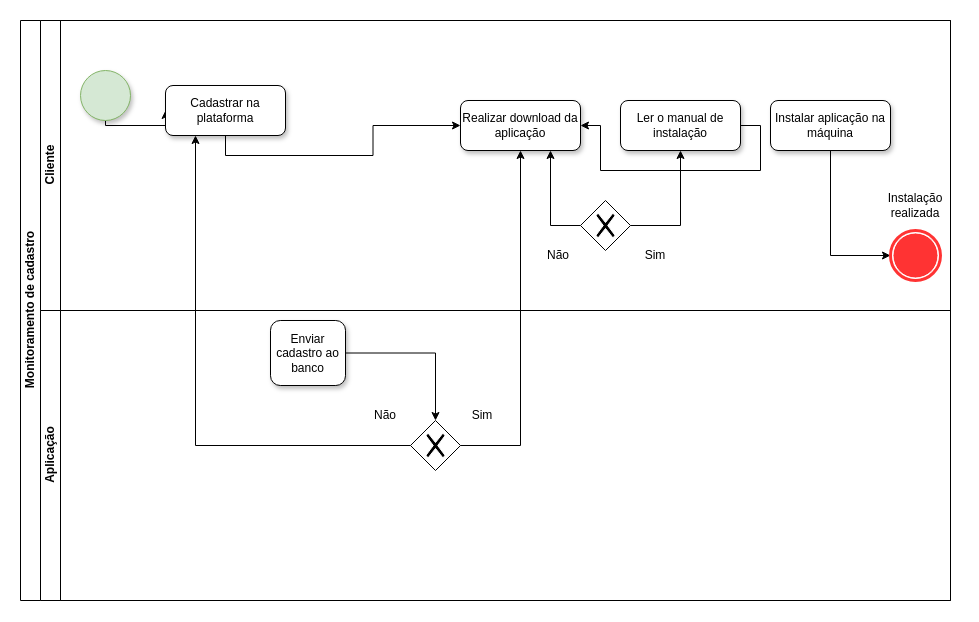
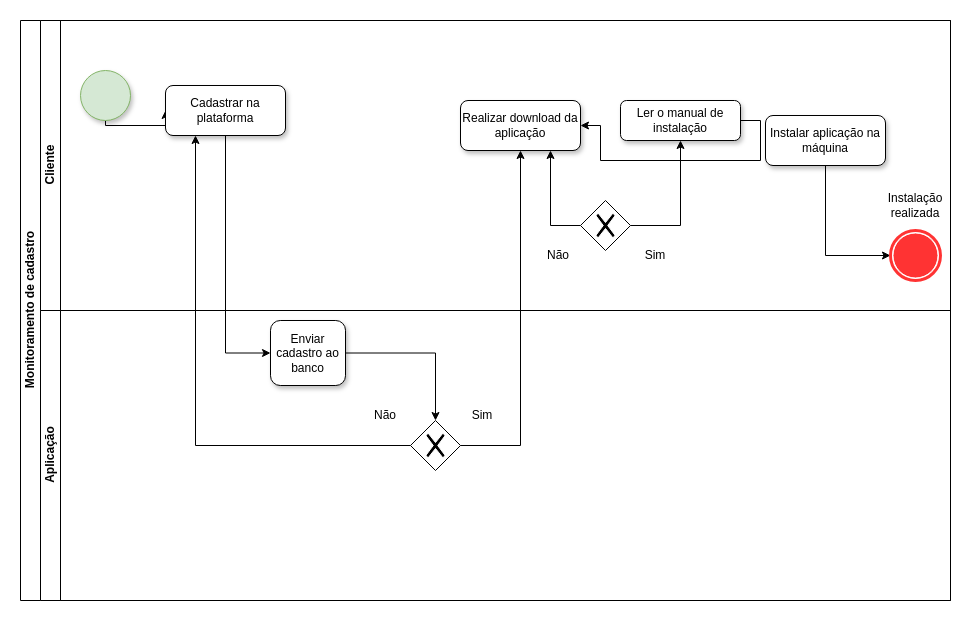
  <mxCell id="0" />
  <mxCell id="1" parent="0" />
  <mxCell id="2" value="Monitoramento de cadastro" style="swimlane;html=1;childLayout=stackLayout;resizeParent=1;resizeParentMax=0;horizontal=0;startSize=20;horizontalStack=0;" vertex="1" parent="1"><mxGeometry x="20" y="20" width="930" height="580" as="geometry" /></mxCell>
  <mxCell id="3" value="Cliente" style="swimlane;html=1;startSize=20;horizontal=0;" vertex="1" parent="2"><mxGeometry x="20" width="910" height="290" as="geometry" /></mxCell>
  <mxCell id="4" style="edgeStyle=orthogonalEdgeStyle;rounded=0;orthogonalLoop=1;jettySize=auto;html=1;exitX=0.5;exitY=1;exitDx=0;exitDy=0;entryX=0;entryY=0.5;entryDx=0;entryDy=0;" edge="1" parent="3" source="5" target="6"><mxGeometry relative="1" as="geometry"><Array as="points"><mxPoint x="65" y="105" /></Array></mxGeometry></mxCell>
  <mxCell id="5" value="" style="shape=mxgraph.bpmn.shape;html=1;verticalLabelPosition=bottom;labelBackgroundColor=#ffffff;verticalAlign=top;align=center;perimeter=ellipsePerimeter;outlineConnect=0;outline=standard;symbol=general;fillColor=#d5e8d4;strokeColor=#82b366;shadow=1;" vertex="1" parent="3"><mxGeometry x="40.01" y="50" width="50" height="50" as="geometry" /></mxCell>
  <mxCell id="6" value="Cadastrar na plataforma" style="shape=ext;rounded=1;html=1;whiteSpace=wrap;shadow=1;" vertex="1" parent="3"><mxGeometry x="125" y="65" width="120" height="50" as="geometry" /></mxCell>
  <mxCell id="7" value="Realizar download da aplicação" style="shape=ext;rounded=1;html=1;whiteSpace=wrap;shadow=1;" vertex="1" parent="3"><mxGeometry x="420" y="80" width="120" height="50" as="geometry" /></mxCell>
  <mxCell id="8" style="edgeStyle=orthogonalEdgeStyle;rounded=0;orthogonalLoop=1;jettySize=auto;html=1;exitX=1;exitY=0.5;exitDx=0;exitDy=0;" edge="1" parent="3" source="9" target="7"><mxGeometry relative="1" as="geometry" /></mxCell>
- <mxCell id="9" value="Ler o manual de instalação" style="shape=ext;rounded=1;html=1;whiteSpace=wrap;shadow=1;" vertex="1" parent="3"><mxGeometry x="580" y="80" width="120" height="50" as="geometry" /></mxCell>
+ <mxCell id="9" value="Ler o manual de instalação" style="shape=ext;rounded=1;html=1;whiteSpace=wrap;shadow=1;" vertex="1" parent="3"><mxGeometry x="580" y="80" width="120" height="40" as="geometry" /></mxCell>
  <mxCell id="10" style="edgeStyle=orthogonalEdgeStyle;rounded=0;orthogonalLoop=1;jettySize=auto;html=1;exitX=0;exitY=0.5;exitDx=0;exitDy=0;entryX=0.75;entryY=1;entryDx=0;entryDy=0;" edge="1" parent="3" source="12" target="7"><mxGeometry relative="1" as="geometry" /></mxCell>
  <mxCell id="11" style="edgeStyle=orthogonalEdgeStyle;rounded=0;orthogonalLoop=1;jettySize=auto;html=1;exitX=1;exitY=0.5;exitDx=0;exitDy=0;entryX=0.5;entryY=1;entryDx=0;entryDy=0;" edge="1" parent="3" source="12" target="9"><mxGeometry relative="1" as="geometry" /></mxCell>
  <mxCell id="12" value="" style="shape=mxgraph.bpmn.shape;html=1;verticalLabelPosition=bottom;labelBackgroundColor=#ffffff;verticalAlign=top;align=center;perimeter=rhombusPerimeter;background=gateway;outlineConnect=0;outline=none;symbol=exclusiveGw;" vertex="1" parent="3"><mxGeometry x="540" y="180" width="50" height="50" as="geometry" /></mxCell>
  <mxCell id="13" value="Não" style="text;html=1;strokeColor=none;fillColor=none;align=center;verticalAlign=middle;whiteSpace=wrap;rounded=0;" vertex="1" parent="3"><mxGeometry x="493.13" y="220" width="50" height="30" as="geometry" /></mxCell>
  <mxCell id="14" value="Sim" style="text;html=1;strokeColor=none;fillColor=none;align=center;verticalAlign=middle;whiteSpace=wrap;rounded=0;" vertex="1" parent="3"><mxGeometry x="593.13" y="220" width="43.75" height="30" as="geometry" /></mxCell>
  <mxCell id="15" style="edgeStyle=orthogonalEdgeStyle;rounded=0;orthogonalLoop=1;jettySize=auto;html=1;exitX=0.5;exitY=1;exitDx=0;exitDy=0;entryX=0;entryY=0.5;entryDx=0;entryDy=0;" edge="1" parent="3" source="16" target="17"><mxGeometry relative="1" as="geometry" /></mxCell>
- <mxCell id="16" value="Instalar aplicação na máquina" style="shape=ext;rounded=1;html=1;whiteSpace=wrap;shadow=1;" vertex="1" parent="3"><mxGeometry x="730" y="80" width="120" height="50" as="geometry" /></mxCell>
+ <mxCell id="16" value="Instalar aplicação na máquina" style="shape=ext;rounded=1;html=1;whiteSpace=wrap;shadow=1;" vertex="1" parent="3"><mxGeometry x="725" y="95" width="120" height="50" as="geometry" /></mxCell>
  <mxCell id="17" value="" style="shape=mxgraph.bpmn.shape;html=1;verticalLabelPosition=bottom;labelBackgroundColor=#ffffff;verticalAlign=top;align=center;perimeter=ellipsePerimeter;outlineConnect=0;outline=end;symbol=terminate;strokeColor=#FF3333;" vertex="1" parent="3"><mxGeometry x="849.99" y="210" width="50" height="50" as="geometry" /></mxCell>
  <mxCell id="18" value="Instalação realizada" style="text;html=1;strokeColor=none;fillColor=none;align=center;verticalAlign=middle;whiteSpace=wrap;rounded=0;" vertex="1" parent="3"><mxGeometry x="833.12" y="170" width="83.75" height="30" as="geometry" /></mxCell>
  <mxCell id="19" value="Aplicação" style="swimlane;html=1;startSize=20;horizontal=0;" vertex="1" parent="2"><mxGeometry x="20" y="290" width="910" height="290" as="geometry" /></mxCell>
  <mxCell id="20" style="edgeStyle=orthogonalEdgeStyle;rounded=0;orthogonalLoop=1;jettySize=auto;html=1;exitX=1;exitY=0.5;exitDx=0;exitDy=0;entryX=0.5;entryY=0;entryDx=0;entryDy=0;" edge="1" parent="19" source="21" target="22"><mxGeometry relative="1" as="geometry" /></mxCell>
  <mxCell id="21" value="Enviar cadastro ao banco" style="shape=ext;rounded=1;html=1;whiteSpace=wrap;shadow=1;" vertex="1" parent="19"><mxGeometry x="230" y="10" width="75" height="65" as="geometry" /></mxCell>
  <mxCell id="22" value="" style="shape=mxgraph.bpmn.shape;html=1;verticalLabelPosition=bottom;labelBackgroundColor=#ffffff;verticalAlign=top;align=center;perimeter=rhombusPerimeter;background=gateway;outlineConnect=0;outline=none;symbol=exclusiveGw;" vertex="1" parent="19"><mxGeometry x="370" y="110" width="50" height="50" as="geometry" /></mxCell>
  <mxCell id="23" value="Não" style="text;html=1;strokeColor=none;fillColor=none;align=center;verticalAlign=middle;whiteSpace=wrap;rounded=0;" vertex="1" parent="19"><mxGeometry x="320" y="90" width="50" height="30" as="geometry" /></mxCell>
  <mxCell id="24" value="Sim" style="text;html=1;strokeColor=none;fillColor=none;align=center;verticalAlign=middle;whiteSpace=wrap;rounded=0;" vertex="1" parent="19"><mxGeometry x="420" y="90" width="43.75" height="30" as="geometry" /></mxCell>
- <mxCell id="25" style="edgeStyle=orthogonalEdgeStyle;rounded=0;orthogonalLoop=1;jettySize=auto;html=1;exitX=0.5;exitY=1;exitDx=0;exitDy=0;" edge="1" parent="2" source="6" target="7"><mxGeometry relative="1" as="geometry" /></mxCell>
+ <mxCell id="25" style="edgeStyle=orthogonalEdgeStyle;rounded=0;orthogonalLoop=1;jettySize=auto;html=1;exitX=0.5;exitY=1;exitDx=0;exitDy=0;entryX=0;entryY=0.5;entryDx=0;entryDy=0;" edge="1" parent="2" source="6" target="21"><mxGeometry relative="1" as="geometry" /></mxCell>
  <mxCell id="26" style="edgeStyle=orthogonalEdgeStyle;rounded=0;orthogonalLoop=1;jettySize=auto;html=1;exitX=0;exitY=0.5;exitDx=0;exitDy=0;entryX=0.25;entryY=1;entryDx=0;entryDy=0;" edge="1" parent="2" source="22" target="6"><mxGeometry relative="1" as="geometry" /></mxCell>
  <mxCell id="27" style="edgeStyle=orthogonalEdgeStyle;rounded=0;orthogonalLoop=1;jettySize=auto;html=1;exitX=1;exitY=0.5;exitDx=0;exitDy=0;" edge="1" parent="2" source="22" target="7"><mxGeometry relative="1" as="geometry" /></mxCell>
